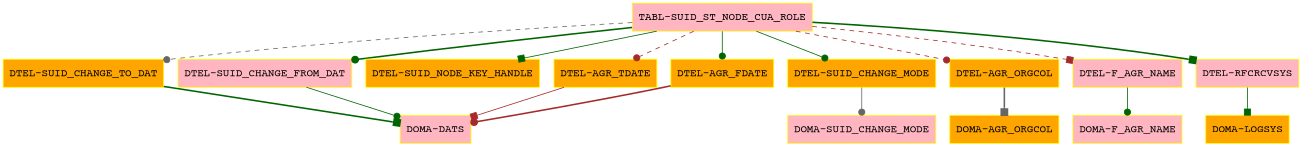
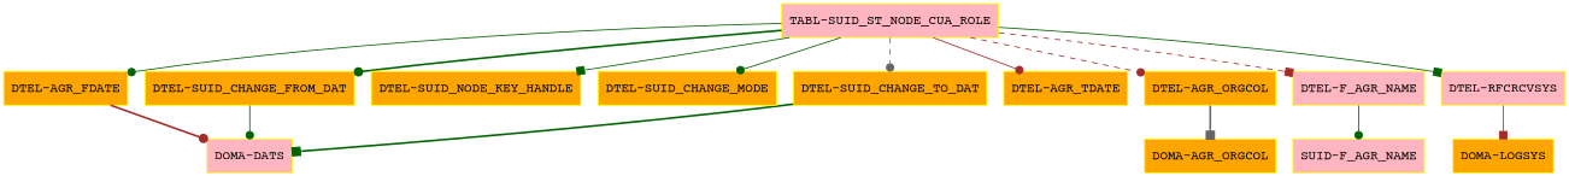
  digraph {
    fontname="Courier Prime"
    node [color=yellow fillcolor=orange fontname="Courier Prime" shape=box style=filled]
    edge [arrowhead=dot color=darkgreen fontname="Courier Prime" style=solid]
    "DTEL-SUID_CHANGE_TO_DAT"
    "TABL-SUID_ST_NODE_CUA_ROLE" [fillcolor=lightpink]
-   "DTEL-SUID_CHANGE_FROM_DAT" [fillcolor=lightpink]
+   "DTEL-SUID_CHANGE_FROM_DAT"
    "DTEL-SUID_NODE_KEY_HANDLE"
    "DTEL-SUID_CHANGE_MODE"
    "DTEL-AGR_ORGCOL"
    "DTEL-AGR_TDATE"
    "DTEL-AGR_FDATE"
    "DTEL-F_AGR_NAME" [fillcolor=lightpink]
    "DTEL-RFCRCVSYS" [fillcolor=lightpink]
    "DOMA-DATS" [fillcolor=lightpink]
-   "DOMA-SUID_CHANGE_MODE" [fillcolor=lightpink]
    "DOMA-AGR_ORGCOL"
-   "DOMA-F_AGR_NAME" [fillcolor=lightpink]
+   "DOMA-F_AGR_NAME" [fillcolor=lightpink label="SUID-F_AGR_NAME"]
    "DOMA-LOGSYS"
    "DTEL-SUID_CHANGE_TO_DAT" -> "DOMA-DATS" [arrowhead=box style=bold]
    "TABL-SUID_ST_NODE_CUA_ROLE" -> "DTEL-SUID_CHANGE_TO_DAT" [color=gray40 style=dashed]
    "TABL-SUID_ST_NODE_CUA_ROLE" -> "DTEL-SUID_CHANGE_FROM_DAT" [style=bold]
    "TABL-SUID_ST_NODE_CUA_ROLE" -> "DTEL-SUID_NODE_KEY_HANDLE" [arrowhead=box]
    "TABL-SUID_ST_NODE_CUA_ROLE" -> "DTEL-SUID_CHANGE_MODE"
    "TABL-SUID_ST_NODE_CUA_ROLE" -> "DTEL-AGR_ORGCOL" [color=brown style=dashed]
-   "TABL-SUID_ST_NODE_CUA_ROLE" -> "DTEL-AGR_TDATE" [color=brown style=dashed]
+   "TABL-SUID_ST_NODE_CUA_ROLE" -> "DTEL-AGR_TDATE" [color=brown]
    "TABL-SUID_ST_NODE_CUA_ROLE" -> "DTEL-AGR_FDATE"
    "TABL-SUID_ST_NODE_CUA_ROLE" -> "DTEL-F_AGR_NAME" [arrowhead=box color=brown style=dashed]
-   "TABL-SUID_ST_NODE_CUA_ROLE" -> "DTEL-RFCRCVSYS" [arrowhead=box style=bold]
+   "TABL-SUID_ST_NODE_CUA_ROLE" -> "DTEL-RFCRCVSYS" [arrowhead=box]
    "DTEL-SUID_CHANGE_FROM_DAT" -> "DOMA-DATS"
-   "DTEL-SUID_CHANGE_MODE" -> "DOMA-SUID_CHANGE_MODE" [color=gray40]
    "DTEL-AGR_ORGCOL" -> "DOMA-AGR_ORGCOL" [arrowhead=box color=gray40 style=bold]
-   "DTEL-AGR_TDATE" -> "DOMA-DATS" [arrowhead=box color=brown]
    "DTEL-AGR_FDATE" -> "DOMA-DATS" [color=brown style=bold]
    "DTEL-F_AGR_NAME" -> "DOMA-F_AGR_NAME"
-   "DTEL-RFCRCVSYS" -> "DOMA-LOGSYS" [arrowhead=box]
+   "DTEL-RFCRCVSYS" -> "DOMA-LOGSYS" [arrowhead=box color=brown]
  }
